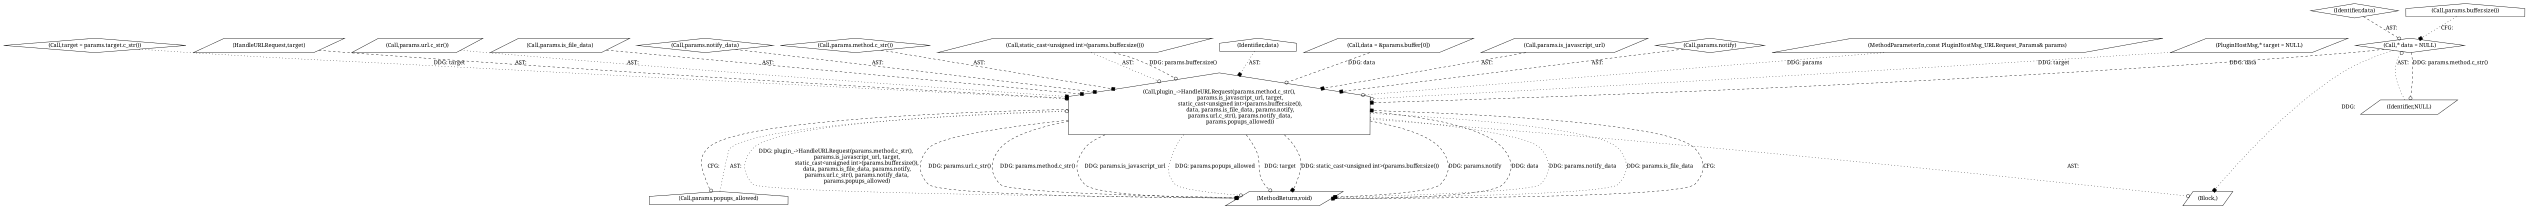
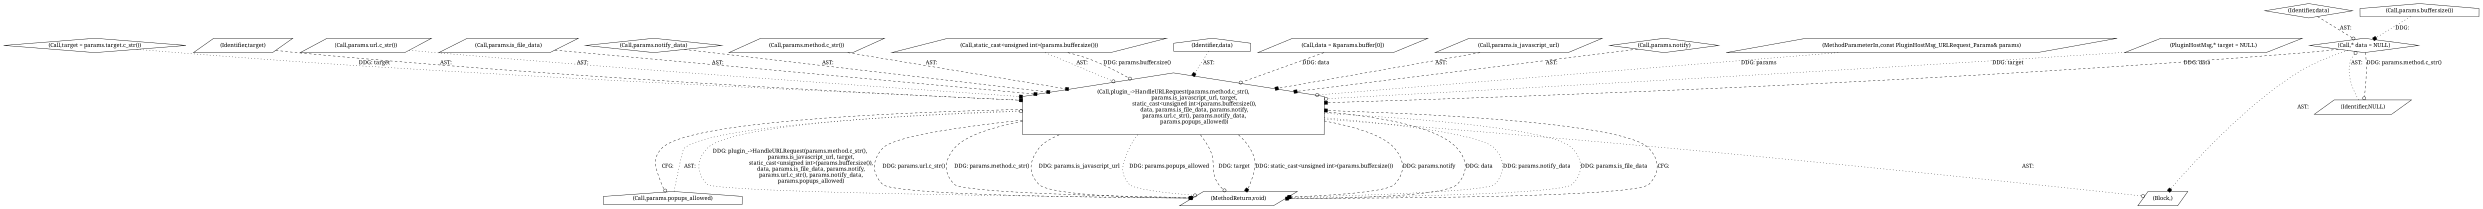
  digraph {
    fontname="Noto Serif"
    node [fontname="Noto Serif" shape=parallelogram]
    edge [arrowhead=box fontname="Noto Serif" style=dashed]
    n1 [label="(Call,* data = NULL)" shape=diamond]
    n2 [label="(Call,plugin_->HandleURLRequest(params.method.c_str(),\n                            params.is_javascript_url, target,\n                            static_cast<unsigned int>(params.buffer.size()),\n                            data, params.is_file_data, params.notify,\n                            params.url.c_str(), params.notify_data,\n                            params.popups_allowed))" shape=house]
    n3 [label="(Identifier,NULL)"]
    n4 [label="(Block,)"]
    n5 [label="(Call,params.popups_allowed)" shape=house]
    n6 [label="(MethodReturn,void)"]
    n7 [label="(Identifier,data)" shape=diamond]
    n8 [label="(Call,target = params.target.c_str())" shape=diamond]
-   n9 [label="(HandleURLRequest,target)"]
+   n9 [label="(Identifier,target)"]
    n10 [label="(Call,params.url.c_str())"]
    n11 [label="(Call,params.is_file_data)"]
    n12 [label="(Call,params.notify_data)" shape=diamond]
-   n13 [label="(Call,params.method.c_str())" shape=diamond]
+   n13 [label="(Call,params.method.c_str())"]
    n14 [label="(Call,static_cast<unsigned int>(params.buffer.size()))"]
    n15 [label="(Call,params.buffer.size())" shape=house]
    n16 [label="(Identifier,data)" shape=house]
    n17 [label="(Call,data = &params.buffer[0])"]
    n18 [label="(Call,params.is_javascript_url)"]
    n19 [label="(Call,params.notify)" shape=diamond]
    n20 [label="(MethodParameterIn,const PluginHostMsg_URLRequest_Params& params)"]
    n21 [label="(PluginHostMsg,* target = NULL)"]
    n1 -> n2 [label="DDG: data"]
    n1 -> n3 [arrowhead=odot label="DDG: params.method.c_str()"]
-   n1 -> n4 [label="DDG: " style=dotted]
+   n1 -> n4 [label="AST: " style=dotted]
    n2 -> n4 [arrowhead=odot label="AST: " style=dotted]
    n2 -> n5 [arrowhead=odot label="CFG: "]
    n2 -> n6 [label="DDG: plugin_->HandleURLRequest(params.method.c_str(),\n                            params.is_javascript_url, target,\n                            static_cast<unsigned int>(params.buffer.size()),\n                            data, params.is_file_data, params.notify,\n                            params.url.c_str(), params.notify_data,\n                            params.popups_allowed)" style=dotted]
    n2 -> n6 [arrowhead=odot label="DDG: params.url.c_str()"]
    n2 -> n6 [arrowhead=odot label="DDG: params.method.c_str()"]
    n2 -> n6 [label="DDG: params.is_javascript_url"]
    n2 -> n6 [arrowhead=odot label="DDG: params.popups_allowed" style=dotted]
    n2 -> n6 [arrowhead=odot label="DDG: target"]
    n2 -> n6 [label="DDG: static_cast<unsigned int>(params.buffer.size())"]
    n2 -> n6 [label="DDG: params.notify"]
    n2 -> n6 [label="DDG: data"]
    n2 -> n6 [label="DDG: params.notify_data" style=dotted]
    n2 -> n6 [arrowhead=odot label="DDG: params.is_file_data" style=dotted]
    n3 -> n1 [arrowhead=odot label="AST: " style=dotted]
    n5 -> n2 [arrowhead=odot label="AST: " style=dotted]
    n6 -> n2 [label="CFG: "]
    n7 -> n1 [arrowhead=odot label="AST: "]
    n8 -> n2 [arrowhead=odot label="DDG: target" style=dotted]
    n9 -> n2 [label="AST: "]
    n10 -> n2 [label="AST: " style=dotted]
    n11 -> n2 [label="AST: "]
    n12 -> n2 [label="AST: "]
    n13 -> n2 [label="AST: "]
    n14 -> n2 [arrowhead=odot label="AST: " style=dotted]
    n14 -> n2 [arrowhead=odot label="DDG: params.buffer.size()"]
-   n15 -> n1 [label="CFG: " style=dotted]
+   n15 -> n1 [label="DDG: " style=dotted]
    n16 -> n2 [label="AST: " style=dotted]
    n17 -> n2 [arrowhead=odot label="DDG: data"]
    n18 -> n2 [label="AST: "]
    n19 -> n2 [label="AST: "]
    n20 -> n2 [arrowhead=odot label="DDG: params" style=dotted]
    n21 -> n2 [arrowhead=odot label="DDG: target" style=dotted]
  }
